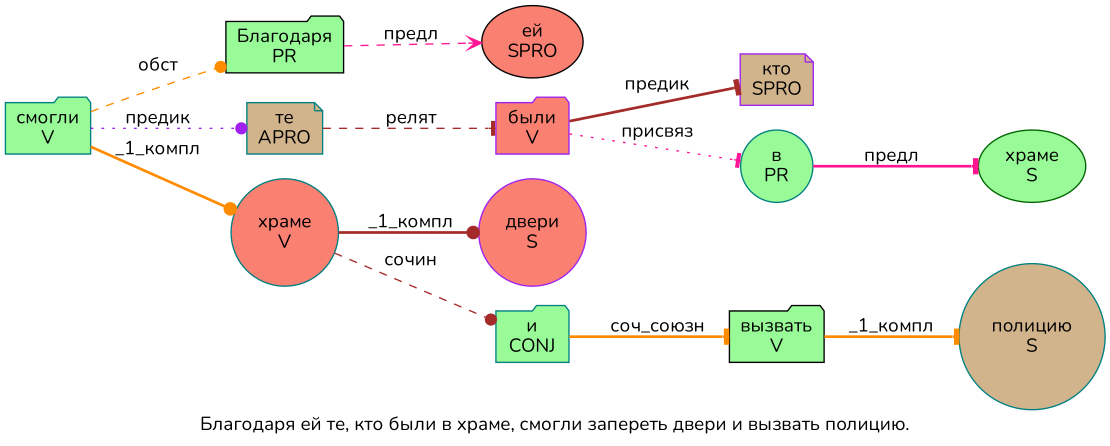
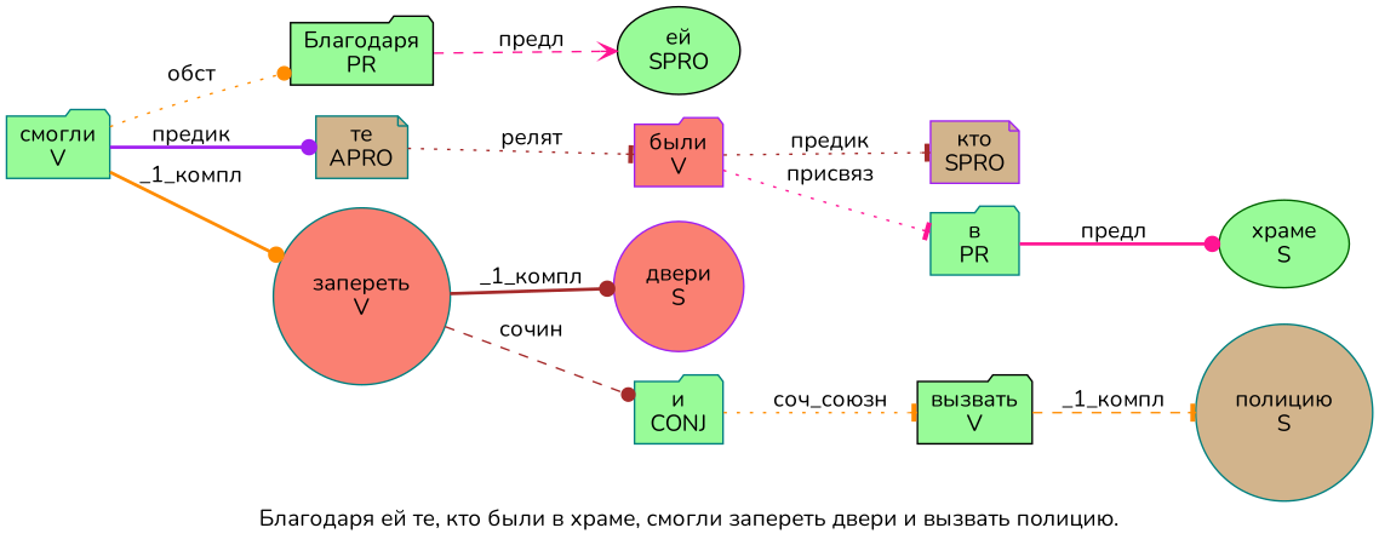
  digraph {
    fontname=Nunito
    label="Благодаря ей те, кто были в храме, смогли запереть двери и вызвать полицию."
    rankdir=LR
    node [color=teal fillcolor=palegreen fontname=Nunito penwidth=1 shape=folder style=filled]
    edge [arrowhead=dot color=brown fontname=Nunito style=dashed]
    n1 [color=black label="Благодаря\nPR"]
-   n2 [color=black fillcolor=salmon label="ей\nSPRO" shape=ellipse]
+   n2 [color=black label="ей\nSPRO" shape=ellipse]
    n3 [fillcolor=tan label="те\nAPRO" shape=note]
    n4 [color=purple fillcolor=salmon label="были\nV"]
    n5 [color=purple fillcolor=tan label="кто\nSPRO" shape=note]
-   n6 [label="в\nPR" shape=circle]
+   n6 [label="в\nPR"]
    n7 [color=darkgreen label="храме\nS" shape=ellipse]
    n8 [label="смогли\nV"]
-   n9 [fillcolor=salmon label="храме\nV" shape=circle]
+   n9 [fillcolor=salmon label="запереть\nV" shape=circle]
    n10 [color=purple fillcolor=salmon label="двери\nS" shape=circle]
    n11 [label="и\nCONJ"]
    n12 [color=black label="вызвать\nV"]
    n13 [fillcolor=tan label="полицию\nS" shape=circle]
    n1 -> n2 [arrowhead=vee color=deeppink label="предл"]
-   n3 -> n4 [arrowhead=tee label="релят"]
-   n4 -> n5 [arrowhead=tee label="предик" style=bold]
+   n3 -> n4 [arrowhead=tee label="релят" style=dotted]
+   n4 -> n5 [arrowhead=tee label="предик" style=dotted]
    n4 -> n6 [arrowhead=tee color=deeppink label="присвяз" style=dotted]
-   n6 -> n7 [arrowhead=tee color=deeppink label="предл" style=bold]
-   n8 -> n1 [color=darkorange label="обст"]
-   n8 -> n3 [color=purple label="предик" style=dotted]
+   n6 -> n7 [color=deeppink label="предл" style=bold]
+   n8 -> n1 [color=darkorange label="обст" style=dotted]
+   n8 -> n3 [color=purple label="предик" style=bold]
    n8 -> n9 [color=darkorange label="_1_компл" style=bold]
    n9 -> n10 [label="_1_компл" style=bold]
    n9 -> n11 [label="сочин"]
-   n11 -> n12 [arrowhead=tee color=darkorange label="соч_союзн" style=bold]
-   n12 -> n13 [arrowhead=tee color=darkorange label="_1_компл" style=bold]
+   n11 -> n12 [arrowhead=tee color=darkorange label="соч_союзн" style=dotted]
+   n12 -> n13 [arrowhead=tee color=darkorange label="_1_компл"]
  }
